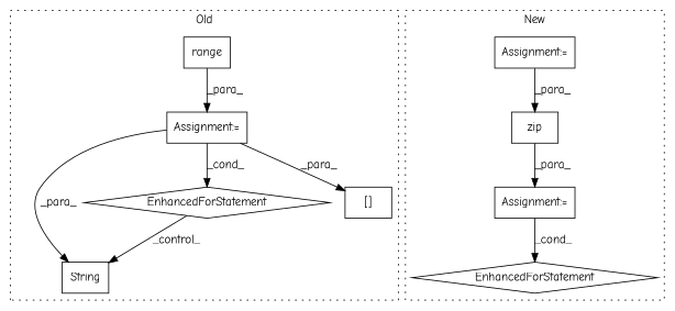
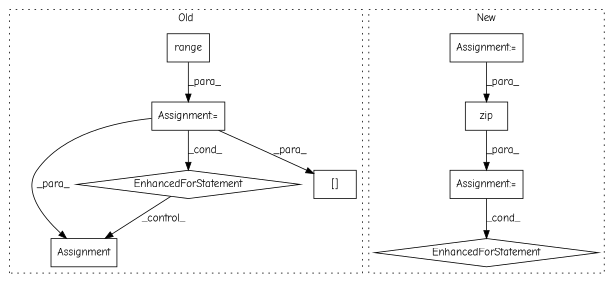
  digraph {
    fontname="Comic Neue"
    node [a=32 l="65,2" s="5013,5102" shape=box fontname="Comic Neue"]
    edge [fontname="Comic Neue"]
-   n1 [l="7,1" label=String s="5142,5176"]
+   n1 [l="7,1" label=Assignment s="5142,5176"]
    n2 [a=7 label="Assignment:="]
    n3 [a=70 label=EnhancedForStatement shape=diamond]
    n4 [a=2 l="2,1" label="[]" s="5196,5199"]
    n5 [l="6,1" label=range s="5086,5101"]
    n6 [l="4,1" label=zip s="5157,5167"]
    n7 [a=7 l="83,2" label="Assignment:=" s="5063,5168"]
    n8 [a=7 l=1 label="Assignment:=" s=4673]
    n9 [a=70 l="83,2" label=EnhancedForStatement s="5063,5168" shape=diamond]
    subgraph cluster_1 {
      label=Old
      style=dotted
      n1
      n2
      n3
      n4
      n5
    }
    subgraph cluster_2 {
      label=New
      style=dotted
      n6
      n7
      n8
      n9
    }
    n2 -> n1 [label=_para_]
    n2 -> n3 [label=_cond_]
    n2 -> n4 [label=_para_]
    n3 -> n1 [label=_control_]
    n5 -> n2 [label=_para_]
    n6 -> n7 [label=_para_]
    n7 -> n9 [label=_cond_]
    n8 -> n6 [label=_para_]
  }
